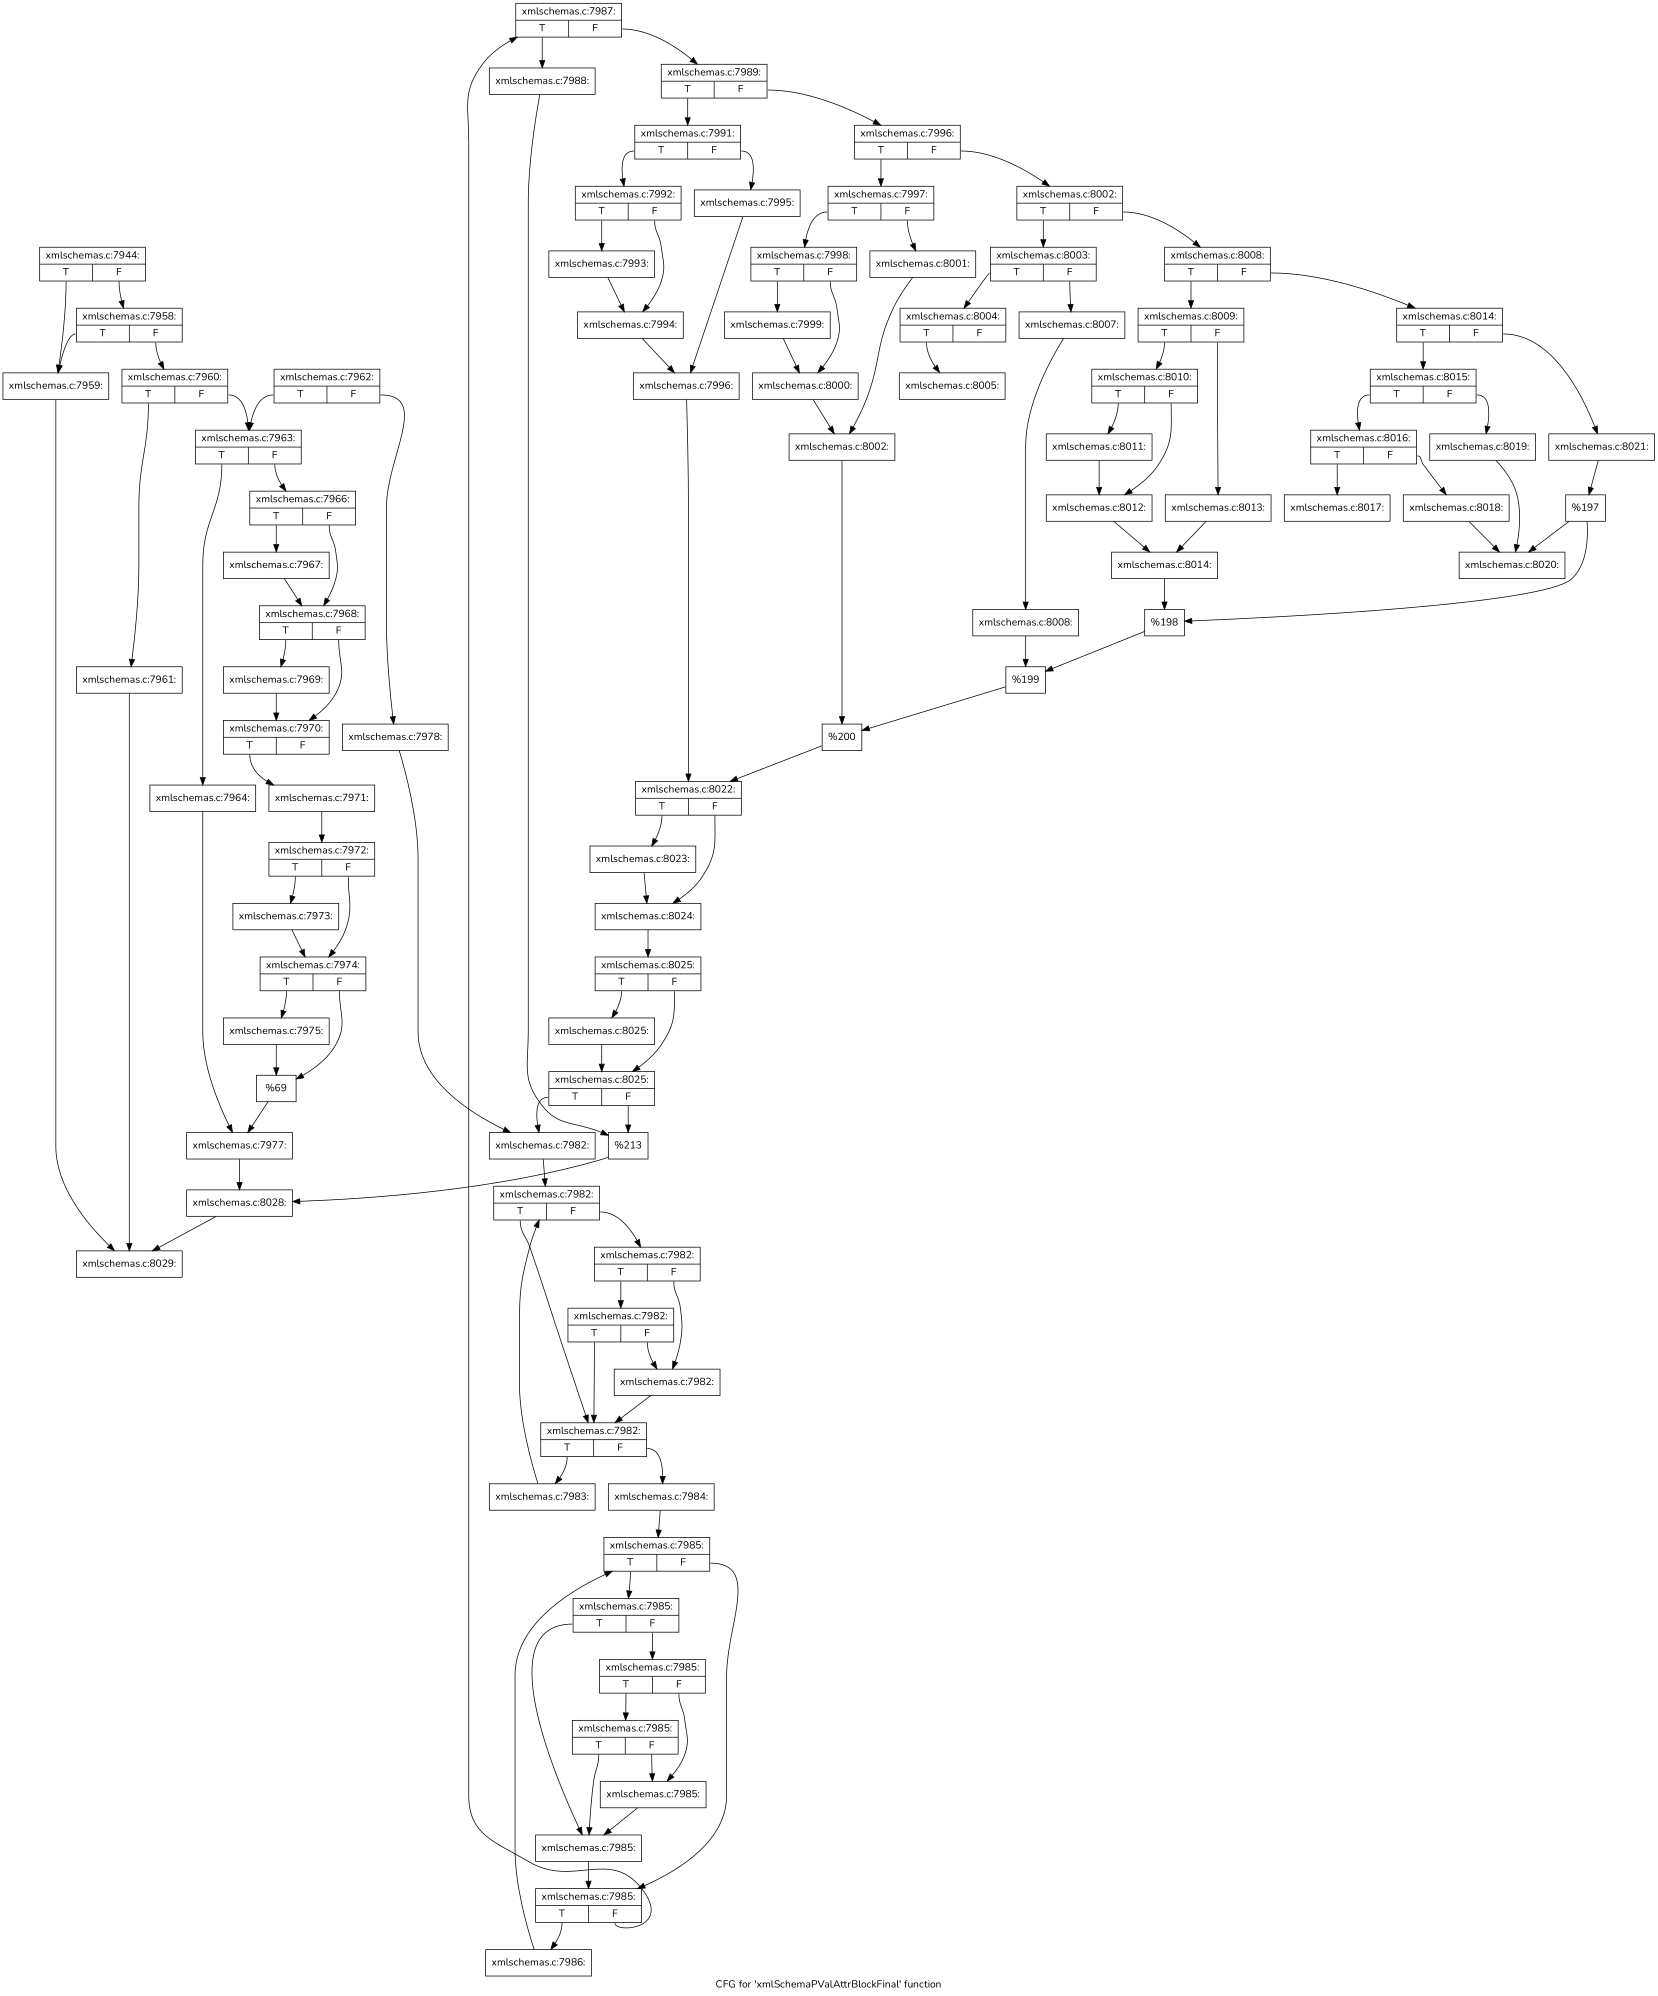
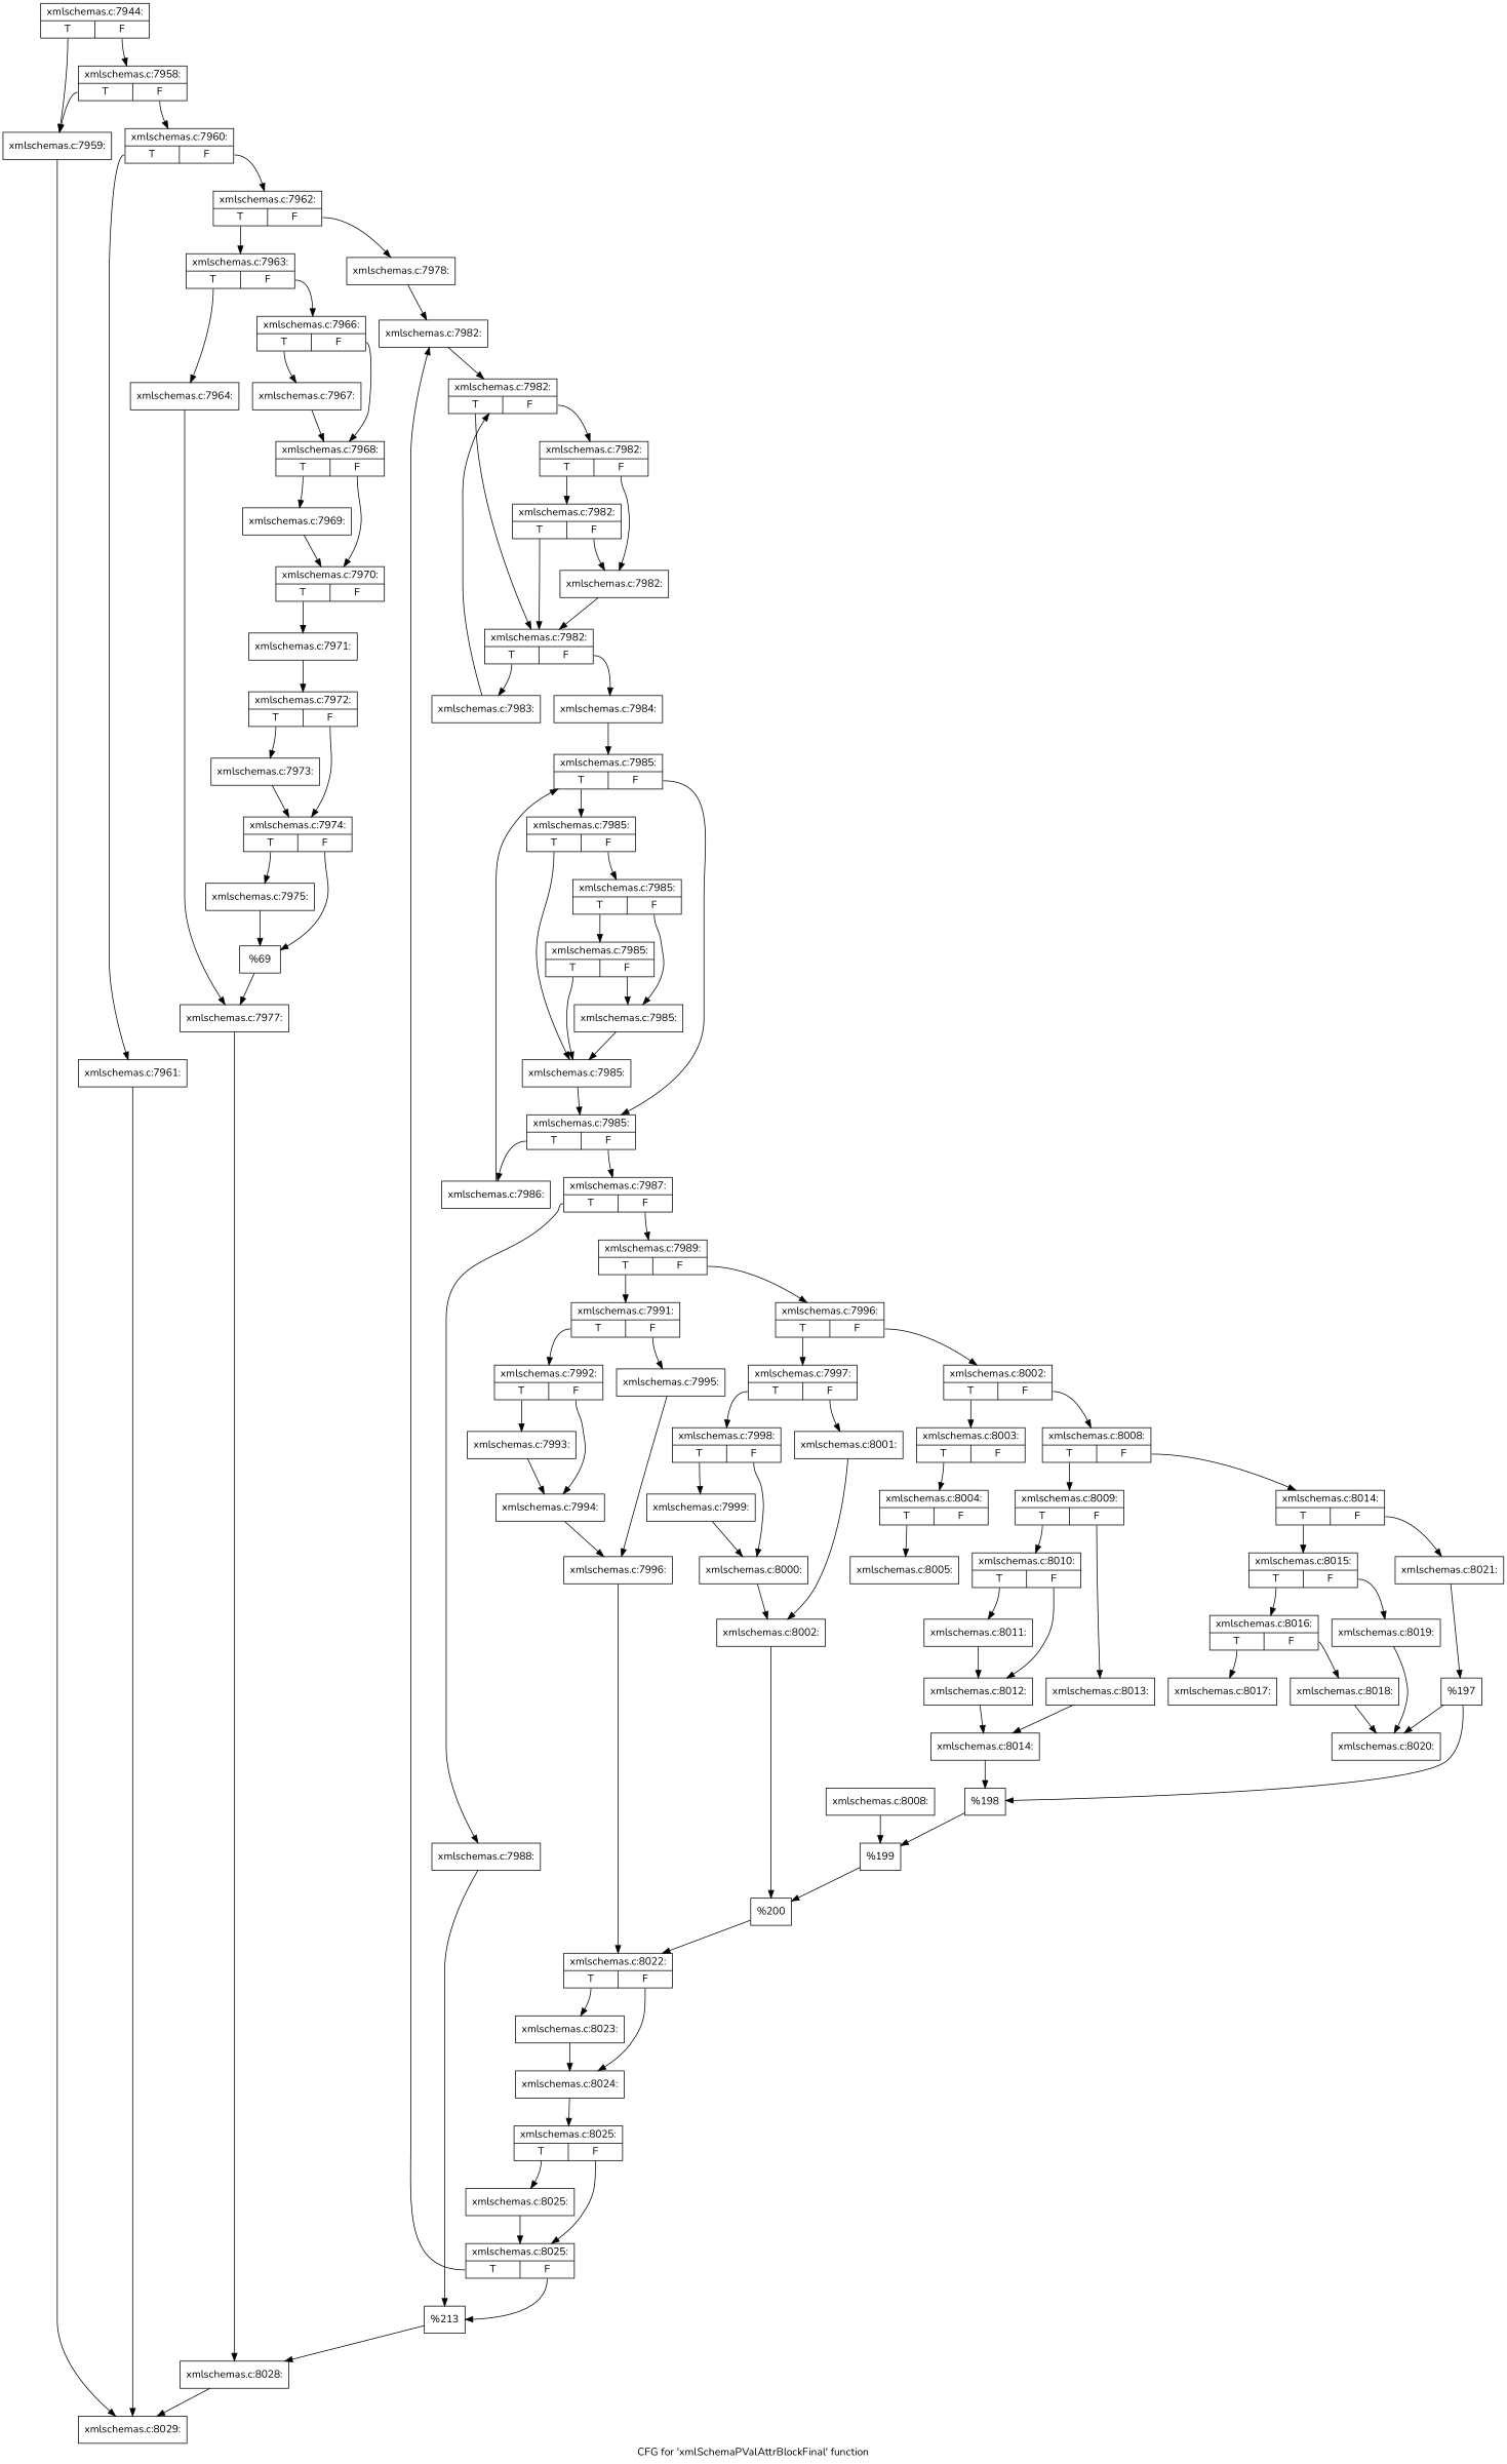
  digraph {
    fontname=Nunito
    label="CFG for 'xmlSchemaPValAttrBlockFinal' function"
    node [fontname=Nunito shape=record]
    edge [fontname=Nunito]
    n1 [label="{xmlschemas.c:7944:|{<s0>T|<s1>F}}"]
    n2 [label="{xmlschemas.c:7959:}"]
    n3 [label="{xmlschemas.c:7958:|{<s0>T|<s1>F}}"]
    n4 [label="{xmlschemas.c:8029:}"]
    n5 [label="{xmlschemas.c:7960:|{<s0>T|<s1>F}}"]
    n6 [label="{xmlschemas.c:7961:}"]
    n7 [label="{xmlschemas.c:7962:|{<s0>T|<s1>F}}"]
    n8 [label="{xmlschemas.c:7963:|{<s0>T|<s1>F}}"]
    n9 [label="{xmlschemas.c:7978:}"]
    n10 [label="{xmlschemas.c:7964:}"]
    n11 [label="{xmlschemas.c:7966:|{<s0>T|<s1>F}}"]
    n12 [label="{xmlschemas.c:7982:}"]
    n13 [label="{xmlschemas.c:7977:}"]
    n14 [label="{xmlschemas.c:7967:}"]
    n15 [label="{xmlschemas.c:7968:|{<s0>T|<s1>F}}"]
    n16 [label="{xmlschemas.c:7982:|{<s0>T|<s1>F}}"]
    n17 [label="{xmlschemas.c:8028:}"]
    n18 [label="{xmlschemas.c:7969:}"]
    n19 [label="{xmlschemas.c:7970:|{<s0>T|<s1>F}}"]
    n20 [label="{xmlschemas.c:7971:}"]
    n21 [label="{xmlschemas.c:7972:|{<s0>T|<s1>F}}"]
    n22 [label="{xmlschemas.c:7973:}"]
    n23 [label="{xmlschemas.c:7974:|{<s0>T|<s1>F}}"]
    n24 [label="{xmlschemas.c:7975:}"]
    n25 [label="{%69}"]
    n26 [label="{xmlschemas.c:7982:|{<s0>T|<s1>F}}"]
    n27 [label="{xmlschemas.c:7982:|{<s0>T|<s1>F}}"]
    n28 [label="{xmlschemas.c:7983:}"]
    n29 [label="{xmlschemas.c:7984:}"]
    n30 [label="{xmlschemas.c:7982:|{<s0>T|<s1>F}}"]
    n31 [label="{xmlschemas.c:7982:}"]
    n32 [label="{xmlschemas.c:7985:|{<s0>T|<s1>F}}"]
    n33 [label="{xmlschemas.c:7985:|{<s0>T|<s1>F}}"]
    n34 [label="{xmlschemas.c:7985:|{<s0>T|<s1>F}}"]
    n35 [label="{xmlschemas.c:7985:}"]
    n36 [label="{xmlschemas.c:7985:|{<s0>T|<s1>F}}"]
    n37 [label="{xmlschemas.c:7986:}"]
    n38 [label="{xmlschemas.c:7987:|{<s0>T|<s1>F}}"]
    n39 [label="{xmlschemas.c:7985:|{<s0>T|<s1>F}}"]
    n40 [label="{xmlschemas.c:7985:}"]
    n41 [label="{xmlschemas.c:7988:}"]
    n42 [label="{xmlschemas.c:7989:|{<s0>T|<s1>F}}"]
    n43 [label="{%213}"]
    n44 [label="{xmlschemas.c:7991:|{<s0>T|<s1>F}}"]
    n45 [label="{xmlschemas.c:7996:|{<s0>T|<s1>F}}"]
    n46 [label="{xmlschemas.c:7992:|{<s0>T|<s1>F}}"]
    n47 [label="{xmlschemas.c:7995:}"]
    n48 [label="{xmlschemas.c:7997:|{<s0>T|<s1>F}}"]
    n49 [label="{xmlschemas.c:8002:|{<s0>T|<s1>F}}"]
    n50 [label="{xmlschemas.c:7993:}"]
    n51 [label="{xmlschemas.c:7994:}"]
    n52 [label="{xmlschemas.c:7996:}"]
    n53 [label="{xmlschemas.c:7998:|{<s0>T|<s1>F}}"]
    n54 [label="{xmlschemas.c:8001:}"]
    n55 [label="{xmlschemas.c:8003:|{<s0>T|<s1>F}}"]
    n56 [label="{xmlschemas.c:8008:|{<s0>T|<s1>F}}"]
    n57 [label="{xmlschemas.c:8022:|{<s0>T|<s1>F}}"]
    n58 [label="{xmlschemas.c:8023:}"]
    n59 [label="{xmlschemas.c:8024:}"]
    n60 [label="{xmlschemas.c:8025:|{<s0>T|<s1>F}}"]
    n61 [label="{xmlschemas.c:7999:}"]
    n62 [label="{xmlschemas.c:8000:}"]
    n63 [label="{xmlschemas.c:8002:}"]
    n64 [label="{xmlschemas.c:8004:|{<s0>T|<s1>F}}"]
-   n65 [label="{xmlschemas.c:8007:}"]
    n66 [label="{xmlschemas.c:8009:|{<s0>T|<s1>F}}"]
    n67 [label="{xmlschemas.c:8014:|{<s0>T|<s1>F}}"]
    n68 [label="{%200}"]
    n69 [label="{xmlschemas.c:8005:}"]
    n70 [label="{xmlschemas.c:8008:}"]
    n71 [label="{xmlschemas.c:8010:|{<s0>T|<s1>F}}"]
    n72 [label="{xmlschemas.c:8013:}"]
    n73 [label="{xmlschemas.c:8015:|{<s0>T|<s1>F}}"]
    n74 [label="{xmlschemas.c:8021:}"]
    n75 [label="{%199}"]
    n76 [label="{xmlschemas.c:8011:}"]
    n77 [label="{xmlschemas.c:8012:}"]
    n78 [label="{xmlschemas.c:8014:}"]
    n79 [label="{xmlschemas.c:8016:|{<s0>T|<s1>F}}"]
    n80 [label="{xmlschemas.c:8019:}"]
    n81 [label="{%197}"]
    n82 [label="{%198}"]
    n83 [label="{xmlschemas.c:8017:}"]
    n84 [label="{xmlschemas.c:8018:}"]
    n85 [label="{xmlschemas.c:8020:}"]
    n86 [label="{xmlschemas.c:8025:}"]
    n87 [label="{xmlschemas.c:8025:|{<s0>T|<s1>F}}"]
    n1 -> n2 [tailport=s0]
    n1 -> n3 [tailport=s1]
    n2 -> n4
    n3 -> n2 [tailport=s0]
    n3 -> n5 [tailport=s1]
    n5 -> n6 [tailport=s0]
-   n5 -> n8 [tailport=s1]
+   n5 -> n7 [tailport=s1]
    n6 -> n4
    n7 -> n8 [tailport=s0]
    n7 -> n9 [tailport=s1]
    n8 -> n10 [tailport=s0]
    n8 -> n11 [tailport=s1]
    n9 -> n12
    n10 -> n13
    n11 -> n14 [tailport=s0]
    n11 -> n15 [tailport=s1]
    n12 -> n16
    n13 -> n17
    n14 -> n15
    n15 -> n18 [tailport=s0]
    n15 -> n19 [tailport=s1]
    n16 -> n26 [tailport=s0]
    n16 -> n27 [tailport=s1]
    n17 -> n4
    n18 -> n19
    n19 -> n20 [tailport=s0]
    n20 -> n21
    n21 -> n22 [tailport=s0]
    n21 -> n23 [tailport=s1]
    n22 -> n23
    n23 -> n24 [tailport=s0]
    n23 -> n25 [tailport=s1]
    n24 -> n25
    n25 -> n13
    n26 -> n28 [tailport=s0]
    n26 -> n29 [tailport=s1]
    n27 -> n30 [tailport=s0]
    n27 -> n31 [tailport=s1]
    n28 -> n16
    n29 -> n32
    n30 -> n26 [tailport=s0]
    n30 -> n31 [tailport=s1]
    n31 -> n26
    n32 -> n33 [tailport=s0]
    n32 -> n34 [tailport=s1]
    n33 -> n35 [tailport=s0]
    n33 -> n36 [tailport=s1]
    n34 -> n37 [tailport=s0]
    n34 -> n38 [tailport=s1]
    n35 -> n34
    n36 -> n39 [tailport=s0]
    n36 -> n40 [tailport=s1]
    n37 -> n32
    n38 -> n41 [tailport=s0]
    n38 -> n42 [tailport=s1]
    n39 -> n35 [tailport=s0]
    n39 -> n40 [tailport=s1]
    n40 -> n35
    n41 -> n43
    n42 -> n44 [tailport=s0]
    n42 -> n45 [tailport=s1]
    n43 -> n17
    n44 -> n46 [tailport=s0]
    n44 -> n47 [tailport=s1]
    n45 -> n48 [tailport=s0]
    n45 -> n49 [tailport=s1]
    n46 -> n50 [tailport=s0]
    n46 -> n51 [tailport=s1]
    n47 -> n52
    n48 -> n53 [tailport=s0]
    n48 -> n54 [tailport=s1]
    n49 -> n55 [tailport=s0]
    n49 -> n56 [tailport=s1]
    n50 -> n51
    n51 -> n52
    n52 -> n57
    n53 -> n61 [tailport=s0]
    n53 -> n62 [tailport=s1]
    n54 -> n63
    n55 -> n64 [tailport=s0]
-   n55 -> n65 [tailport=s1]
    n56 -> n66 [tailport=s0]
    n56 -> n67 [tailport=s1]
    n57 -> n58 [tailport=s0]
    n57 -> n59 [tailport=s1]
    n58 -> n59
    n59 -> n60
    n60 -> n86 [tailport=s0]
    n60 -> n87 [tailport=s1]
    n61 -> n62
    n62 -> n63
    n63 -> n68
    n64 -> n69 [tailport=s0]
-   n65 -> n70
    n66 -> n71 [tailport=s0]
    n66 -> n72 [tailport=s1]
    n67 -> n73 [tailport=s0]
    n67 -> n74 [tailport=s1]
    n68 -> n57
    n70 -> n75
    n71 -> n76 [tailport=s0]
    n71 -> n77 [tailport=s1]
    n72 -> n78
    n73 -> n79 [tailport=s0]
    n73 -> n80 [tailport=s1]
    n74 -> n81
    n75 -> n68
    n76 -> n77
    n77 -> n78
    n78 -> n82
    n79 -> n83 [tailport=s0]
    n79 -> n84 [tailport=s1]
    n80 -> n85
    n81 -> n82
    n81 -> n85
    n82 -> n75
    n84 -> n85
    n86 -> n87
    n87 -> n12 [tailport=s0]
    n87 -> n43 [tailport=s1]
  }
